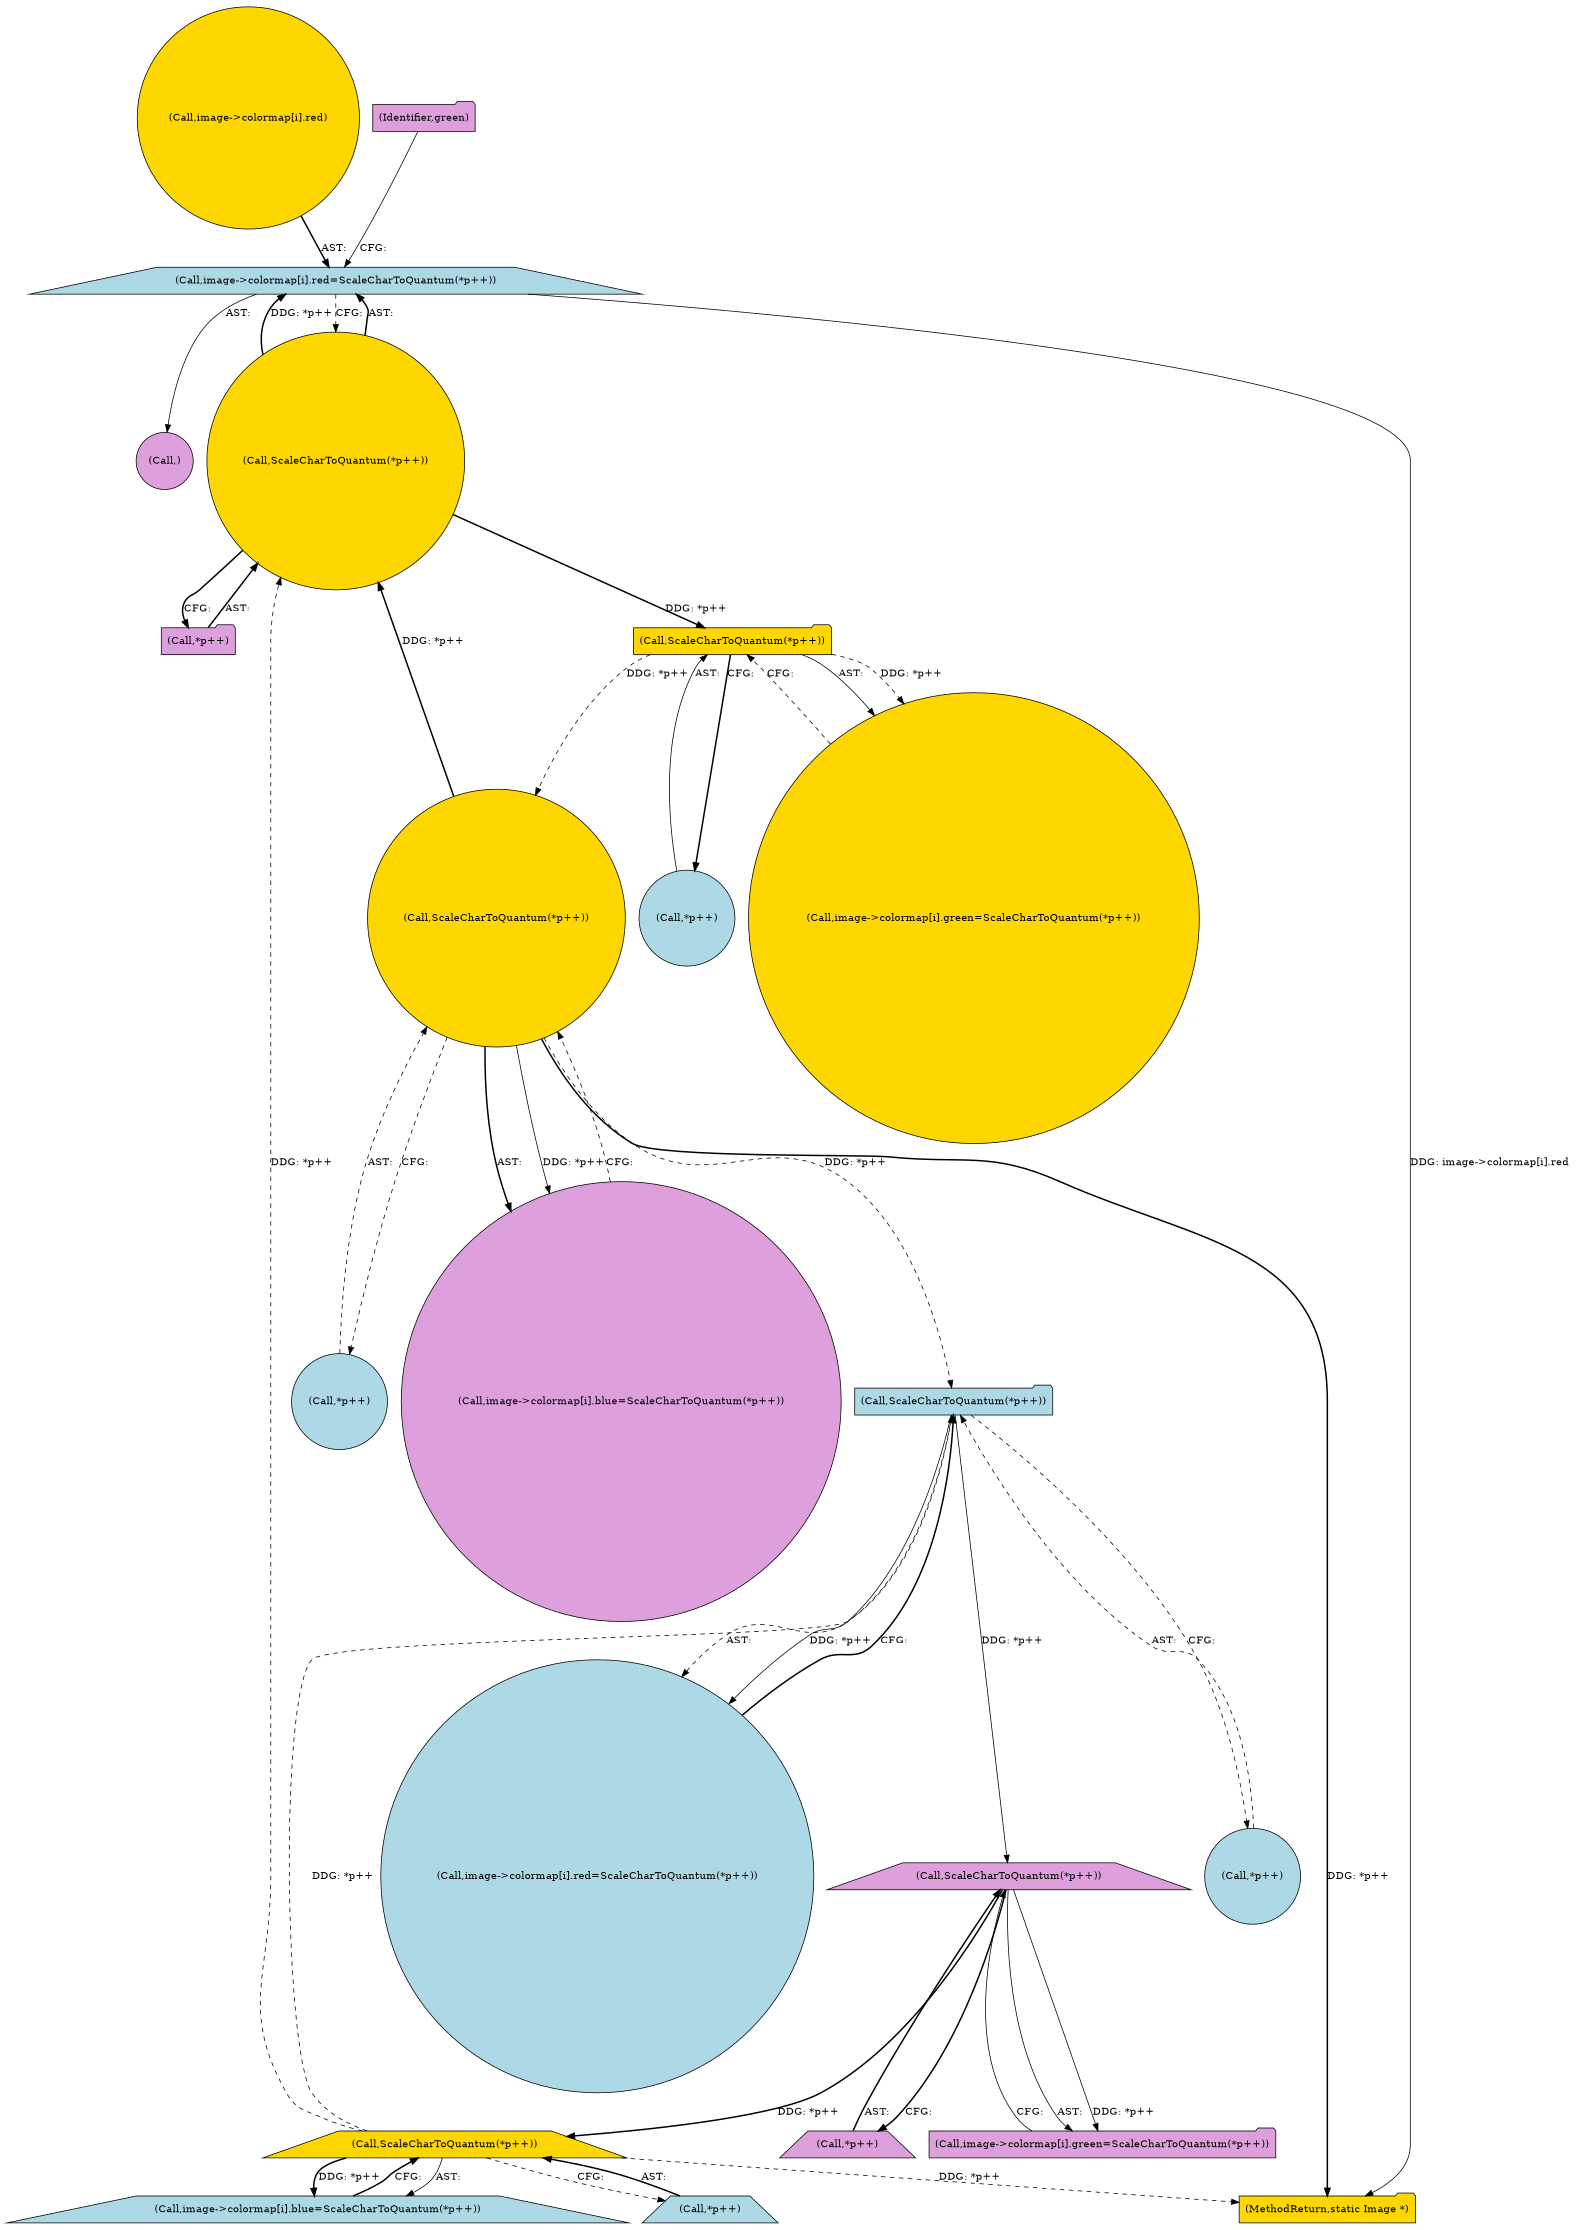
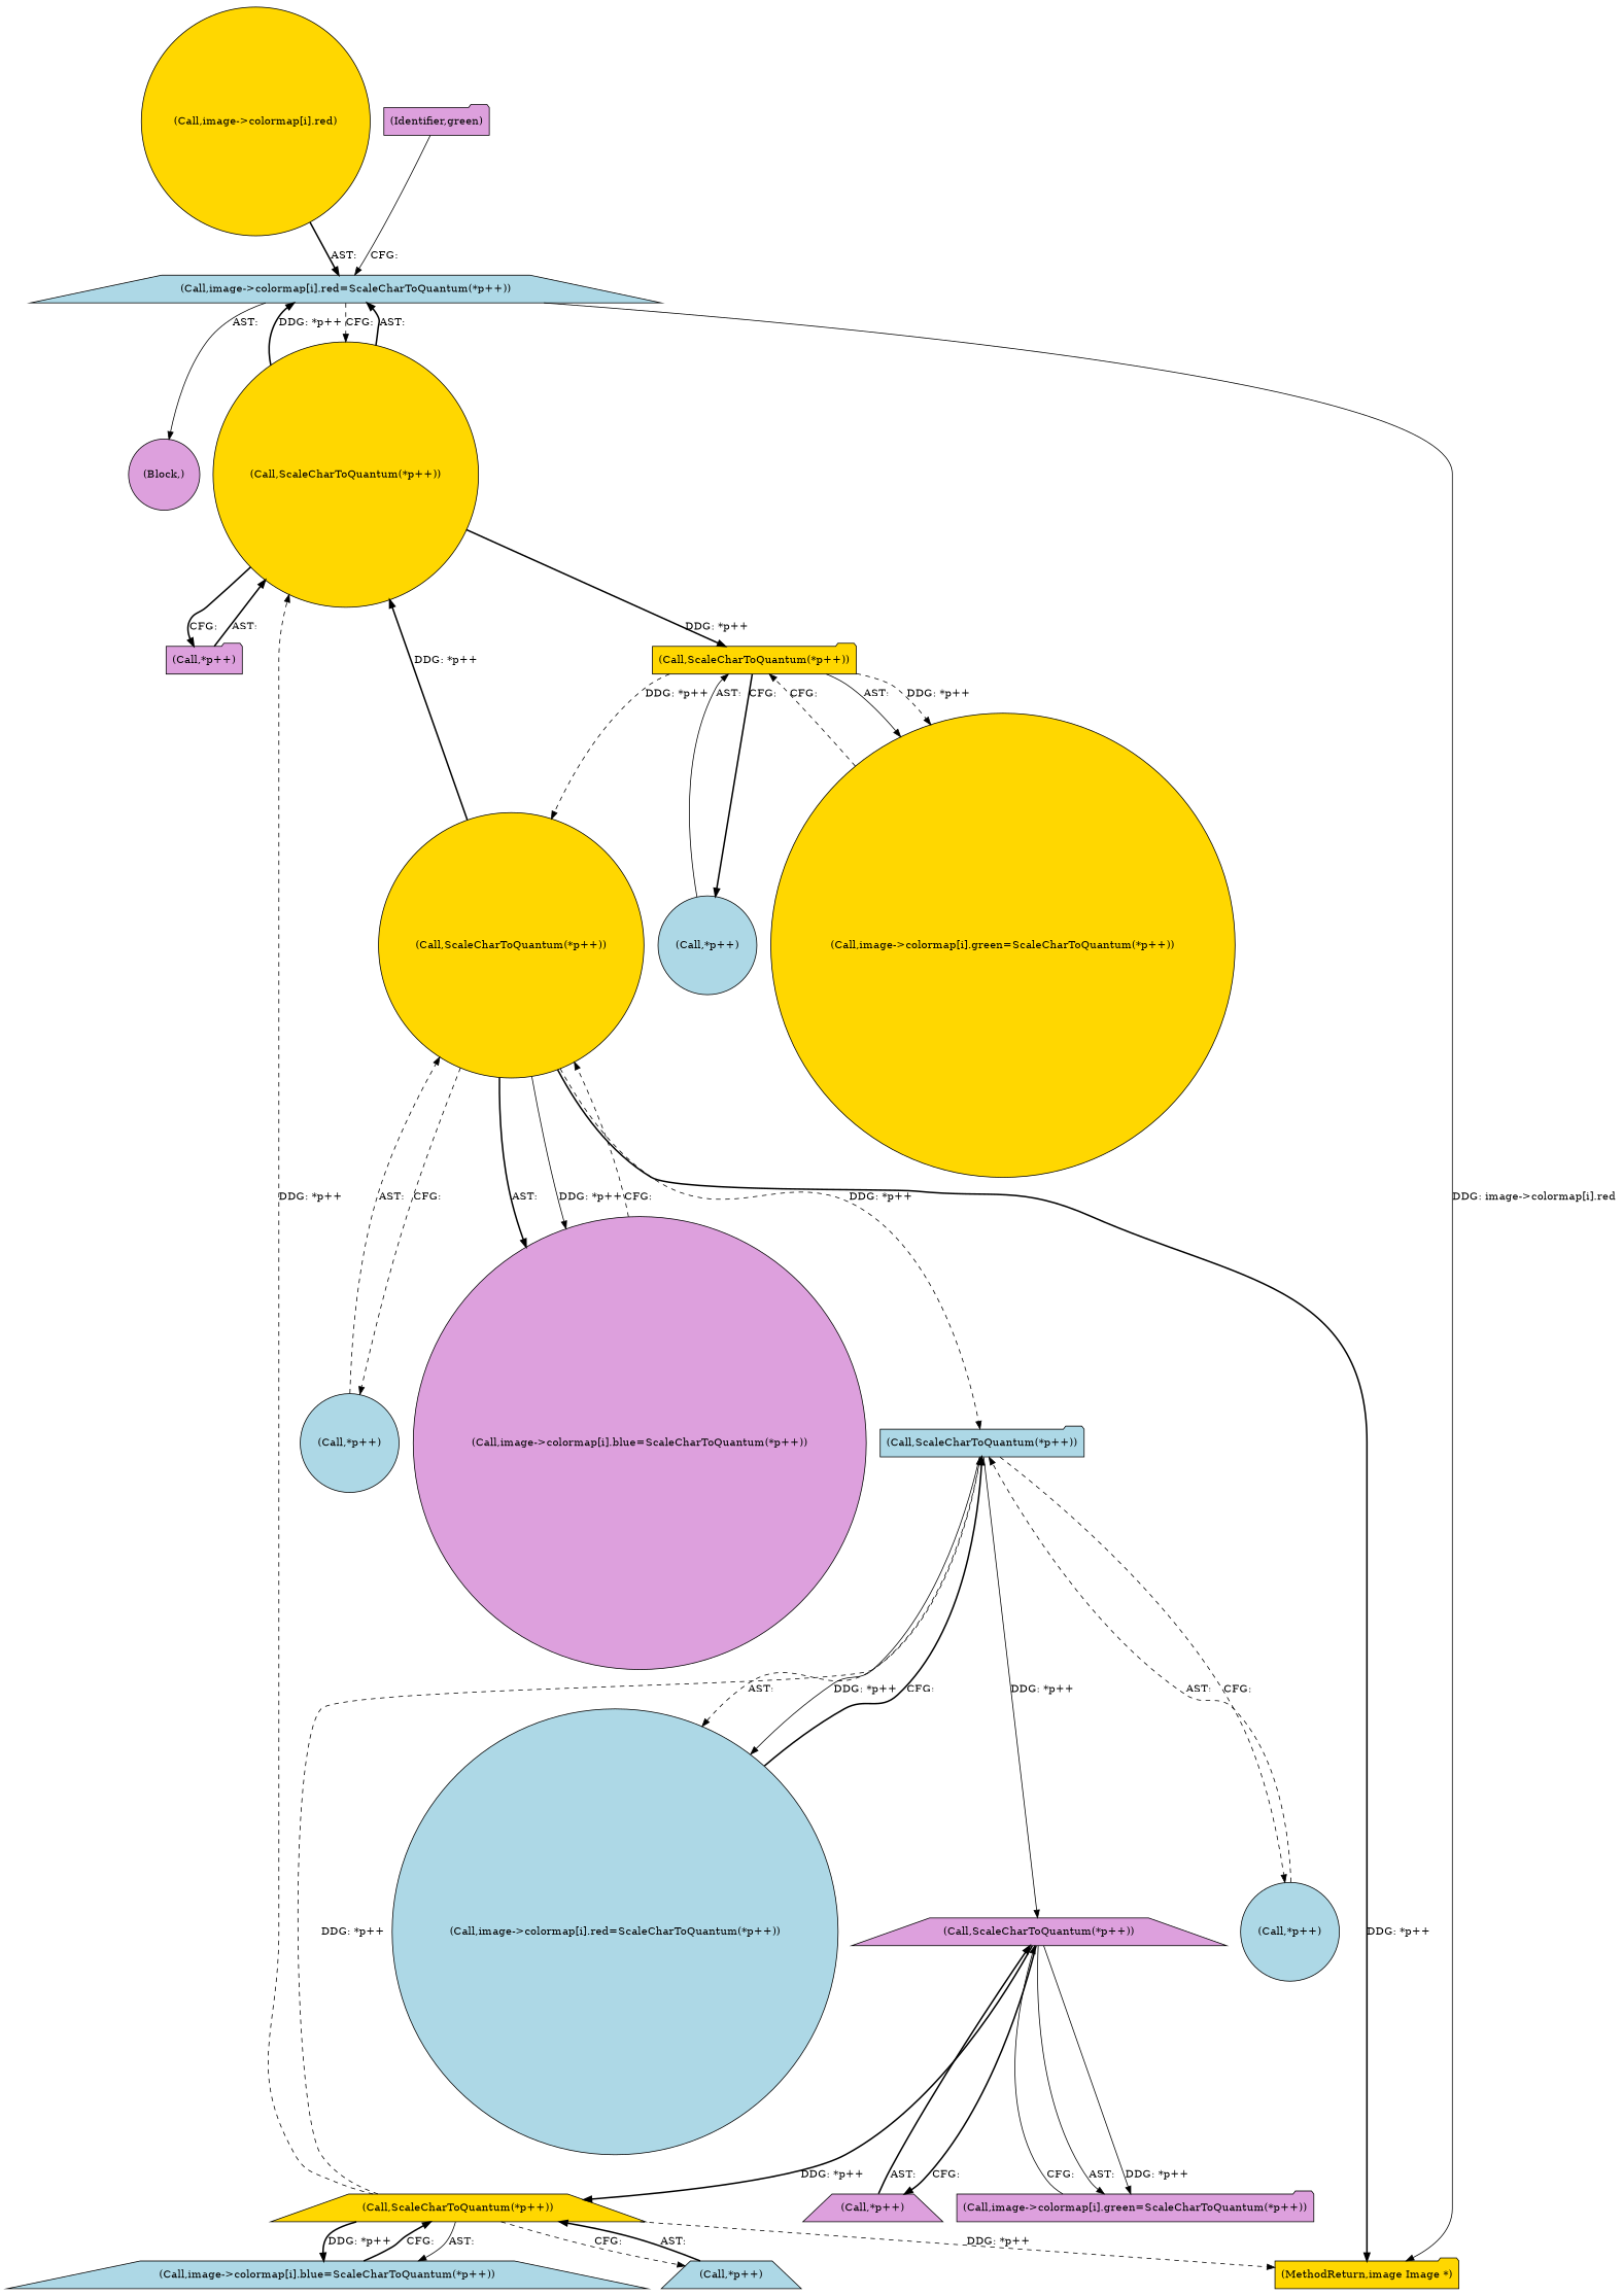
  digraph {
    node [fillcolor=lightblue shape=circle style=filled]
    edge [style=bold]
    n1 [label="(Call,image->colormap[i].red=ScaleCharToQuantum(*p++))" shape=trapezium]
    n2 [fillcolor=gold label="(Call,ScaleCharToQuantum(*p++))"]
-   n3 [fillcolor=plum label="(Call,)"]
-   n4 [fillcolor=gold label="(MethodReturn,static Image *)" shape=folder]
+   n3 [fillcolor=plum label="(Block,)"]
+   n4 [fillcolor=gold label="(MethodReturn,image Image *)" shape=folder]
    n5 [fillcolor=gold label="(Call,ScaleCharToQuantum(*p++))" shape=folder]
    n6 [fillcolor=plum label="(Call,*p++)" shape=folder]
    n7 [fillcolor=gold label="(Call,ScaleCharToQuantum(*p++))"]
    n8 [fillcolor=gold label="(Call,image->colormap[i].green=ScaleCharToQuantum(*p++))"]
    n9 [label="(Call,*p++)"]
    n10 [label="(Call,ScaleCharToQuantum(*p++))" shape=folder]
    n11 [label="(Call,*p++)"]
    n12 [fillcolor=plum label="(Call,image->colormap[i].blue=ScaleCharToQuantum(*p++))"]
    n13 [fillcolor=plum label="(Call,ScaleCharToQuantum(*p++))" shape=trapezium]
    n14 [label="(Call,*p++)"]
    n15 [label="(Call,image->colormap[i].red=ScaleCharToQuantum(*p++))"]
    n16 [fillcolor=gold label="(Call,ScaleCharToQuantum(*p++))" shape=trapezium]
    n17 [label="(Call,*p++)" shape=trapezium]
    n18 [label="(Call,image->colormap[i].blue=ScaleCharToQuantum(*p++))" shape=trapezium]
    n19 [fillcolor=plum label="(Call,*p++)" shape=trapezium]
    n20 [fillcolor=plum label="(Call,image->colormap[i].green=ScaleCharToQuantum(*p++))" shape=folder]
    n21 [fillcolor=gold label="(Call,image->colormap[i].red)"]
    n22 [fillcolor=plum label="(Identifier,green)" shape=folder]
    n1 -> n2 [label="CFG: " style=dashed]
    n1 -> n3 [label="AST: " style=solid]
    n1 -> n4 [label="DDG: image->colormap[i].red" style=solid]
    n2 -> n1 [label="AST: "]
    n2 -> n1 [label="DDG: *p++"]
    n2 -> n5 [label="DDG: *p++"]
    n2 -> n6 [label="CFG: "]
    n5 -> n7 [label="DDG: *p++" style=dashed]
    n5 -> n8 [label="AST: " style=solid]
    n5 -> n8 [label="DDG: *p++" style=dashed]
    n5 -> n9 [label="CFG: "]
    n6 -> n2 [label="AST: "]
    n7 -> n2 [label="DDG: *p++"]
    n7 -> n4 [label="DDG: *p++"]
    n7 -> n10 [label="DDG: *p++" style=dashed]
    n7 -> n11 [label="CFG: " style=dashed]
    n7 -> n12 [label="AST: "]
    n7 -> n12 [label="DDG: *p++" style=solid]
    n8 -> n5 [label="CFG: " style=dashed]
    n9 -> n5 [label="AST: " style=solid]
    n10 -> n13 [label="DDG: *p++" style=solid]
    n10 -> n14 [label="CFG: " style=dashed]
    n10 -> n15 [label="AST: " style=dashed]
    n10 -> n15 [label="DDG: *p++" style=solid]
    n11 -> n7 [label="AST: " style=dashed]
    n12 -> n7 [label="CFG: " style=dashed]
    n13 -> n16 [label="DDG: *p++"]
    n13 -> n19 [label="CFG: "]
    n13 -> n20 [label="AST: " style=solid]
    n13 -> n20 [label="DDG: *p++" style=solid]
    n14 -> n10 [label="AST: " style=dashed]
    n15 -> n10 [label="CFG: "]
    n16 -> n2 [label="DDG: *p++" style=dashed]
    n16 -> n4 [label="DDG: *p++" style=dashed]
    n16 -> n10 [label="DDG: *p++" style=dashed]
    n16 -> n17 [label="CFG: " style=dashed]
    n16 -> n18 [label="AST: " style=solid]
    n16 -> n18 [label="DDG: *p++"]
    n17 -> n16 [label="AST: "]
    n18 -> n16 [label="CFG: "]
    n19 -> n13 [label="AST: "]
    n20 -> n13 [label="CFG: " style=solid]
    n21 -> n1 [label="AST: "]
    n22 -> n1 [label="CFG: " style=solid]
  }
